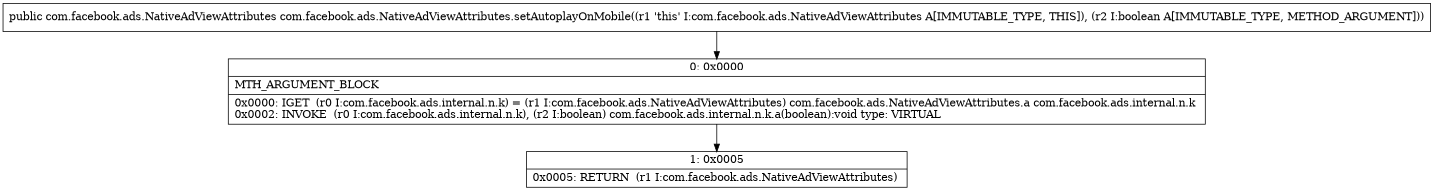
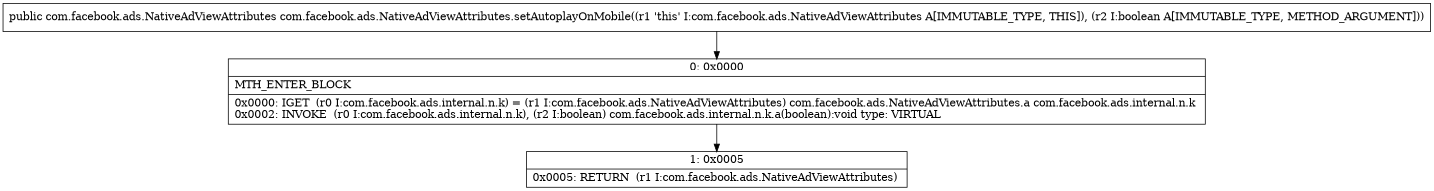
  digraph {
    node [shape=record]
-   n1 [label="{0\:\ 0x0000|MTH_ARGUMENT_BLOCK\l|0x0000: IGET  (r0 I:com.facebook.ads.internal.n.k) = (r1 I:com.facebook.ads.NativeAdViewAttributes) com.facebook.ads.NativeAdViewAttributes.a com.facebook.ads.internal.n.k \l0x0002: INVOKE  (r0 I:com.facebook.ads.internal.n.k), (r2 I:boolean) com.facebook.ads.internal.n.k.a(boolean):void type: VIRTUAL \l}"]
+   n1 [label="{0\:\ 0x0000|MTH_ENTER_BLOCK\l|0x0000: IGET  (r0 I:com.facebook.ads.internal.n.k) = (r1 I:com.facebook.ads.NativeAdViewAttributes) com.facebook.ads.NativeAdViewAttributes.a com.facebook.ads.internal.n.k \l0x0002: INVOKE  (r0 I:com.facebook.ads.internal.n.k), (r2 I:boolean) com.facebook.ads.internal.n.k.a(boolean):void type: VIRTUAL \l}"]
    n2 [label="{1\:\ 0x0005|0x0005: RETURN  (r1 I:com.facebook.ads.NativeAdViewAttributes) \l}"]
    n3 [label="{public com.facebook.ads.NativeAdViewAttributes com.facebook.ads.NativeAdViewAttributes.setAutoplayOnMobile((r1 'this' I:com.facebook.ads.NativeAdViewAttributes A[IMMUTABLE_TYPE, THIS]), (r2 I:boolean A[IMMUTABLE_TYPE, METHOD_ARGUMENT])) }"]
    n1 -> n2
    n3 -> n1
  }
